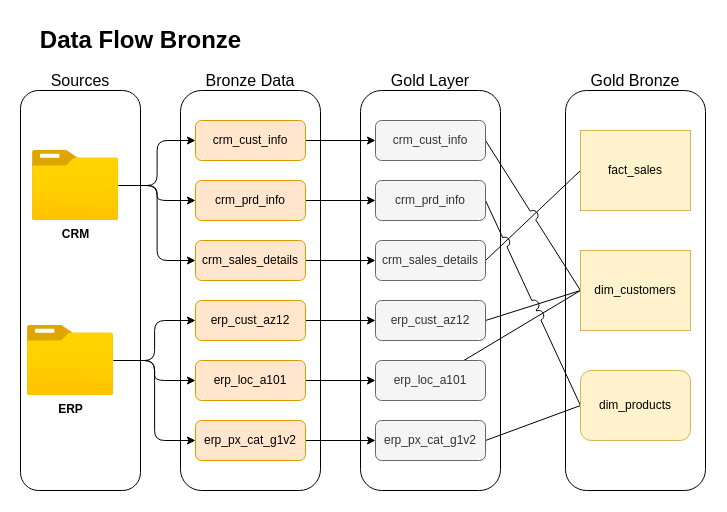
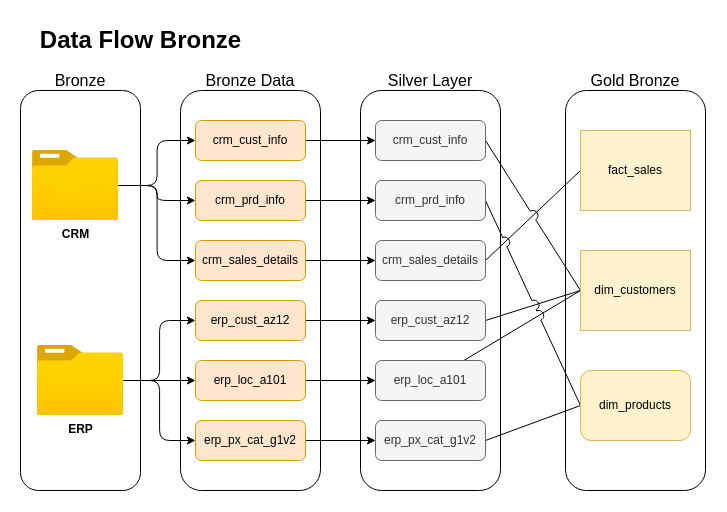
  <mxCell id="0" />
  <mxCell id="1" parent="0" />
  <mxCell id="2" value="" style="rounded=1;whiteSpace=wrap;html=1;fillColor=none;" parent="1" vertex="1"><mxGeometry x="20" y="90" width="120" height="400" as="geometry" /></mxCell>
- <mxCell id="3" value="&lt;font style=&quot;font-size: 16px;&quot;&gt;Sources&lt;/font&gt;" style="rounded=0;whiteSpace=wrap;html=1;fillColor=none;strokeColor=none;" parent="1" vertex="1"><mxGeometry x="20" y="60" width="120" height="40" as="geometry" /></mxCell>
+ <mxCell id="3" value="&lt;font style=&quot;font-size: 16px;&quot;&gt;Bronze&lt;/font&gt;" style="rounded=0;whiteSpace=wrap;html=1;fillColor=none;strokeColor=none;" parent="1" vertex="1"><mxGeometry x="20" y="60" width="120" height="40" as="geometry" /></mxCell>
  <mxCell id="4" style="edgeStyle=orthogonalEdgeStyle;rounded=1;orthogonalLoop=1;jettySize=auto;html=1;entryX=0;entryY=0.5;entryDx=0;entryDy=0;curved=0;" parent="1" source="7" target="17" edge="1"><mxGeometry relative="1" as="geometry" /></mxCell>
  <mxCell id="5" style="edgeStyle=orthogonalEdgeStyle;rounded=1;orthogonalLoop=1;jettySize=auto;html=1;entryX=0;entryY=0.5;entryDx=0;entryDy=0;curved=0;" parent="1" source="7" target="19" edge="1"><mxGeometry relative="1" as="geometry" /></mxCell>
  <mxCell id="6" style="edgeStyle=orthogonalEdgeStyle;rounded=1;orthogonalLoop=1;jettySize=auto;html=1;entryX=0;entryY=0.5;entryDx=0;entryDy=0;curved=0;" parent="1" source="7" target="15" edge="1"><mxGeometry relative="1" as="geometry" /></mxCell>
- <mxCell id="7" value="&lt;b&gt;ERP&lt;/b&gt;" style="image;aspect=fixed;html=1;points=[];align=center;fontSize=12;image=img/lib/azure2/general/Folder_Blank.svg;" parent="1" vertex="1"><mxGeometry x="26.87" y="325" width="86.25" height="70" as="geometry" /></mxCell>
+ <mxCell id="7" value="&lt;b&gt;ERP&lt;/b&gt;" style="image;aspect=fixed;html=1;points=[];align=center;fontSize=12;image=img/lib/azure2/general/Folder_Blank.svg;" parent="1" vertex="1"><mxGeometry x="36.87" y="345" width="86.25" height="70" as="geometry" /></mxCell>
  <mxCell id="8" style="edgeStyle=orthogonalEdgeStyle;rounded=1;orthogonalLoop=1;jettySize=auto;html=1;curved=0;" parent="1" source="11" target="23" edge="1"><mxGeometry relative="1" as="geometry" /></mxCell>
  <mxCell id="9" style="edgeStyle=orthogonalEdgeStyle;rounded=1;orthogonalLoop=1;jettySize=auto;html=1;entryX=0;entryY=0.5;entryDx=0;entryDy=0;curved=0;" parent="1" source="11" target="21" edge="1"><mxGeometry relative="1" as="geometry" /></mxCell>
  <mxCell id="10" style="edgeStyle=orthogonalEdgeStyle;rounded=1;orthogonalLoop=1;jettySize=auto;html=1;entryX=0;entryY=0.5;entryDx=0;entryDy=0;curved=0;" parent="1" source="11" target="25" edge="1"><mxGeometry relative="1" as="geometry" /></mxCell>
  <mxCell id="11" value="&lt;b&gt;CRM&lt;/b&gt;" style="image;aspect=fixed;html=1;points=[];align=center;fontSize=12;image=img/lib/azure2/general/Folder_Blank.svg;" parent="1" vertex="1"><mxGeometry x="31.87" y="150" width="86.25" height="70" as="geometry" /></mxCell>
  <mxCell id="12" value="" style="rounded=1;whiteSpace=wrap;html=1;fillColor=none;glass=0;" parent="1" vertex="1"><mxGeometry x="180" y="90" width="140" height="400" as="geometry" /></mxCell>
  <mxCell id="13" value="&lt;font style=&quot;font-size: 16px;&quot;&gt;Bronze Data&lt;/font&gt;" style="rounded=0;whiteSpace=wrap;html=1;fillColor=none;strokeColor=none;" parent="1" vertex="1"><mxGeometry x="190" y="60" width="120" height="40" as="geometry" /></mxCell>
  <mxCell id="14" value="" style="edgeStyle=orthogonalEdgeStyle;rounded=0;orthogonalLoop=1;jettySize=auto;html=1;" parent="1" source="15" target="29" edge="1"><mxGeometry relative="1" as="geometry" /></mxCell>
  <mxCell id="15" value="erp_px_cat_g1v2" style="rounded=1;whiteSpace=wrap;html=1;fillColor=#ffe6cc;strokeColor=#d79b00;" parent="1" vertex="1"><mxGeometry x="195" y="420" width="110" height="40" as="geometry" /></mxCell>
  <mxCell id="16" value="" style="edgeStyle=orthogonalEdgeStyle;rounded=0;orthogonalLoop=1;jettySize=auto;html=1;" parent="1" source="17" target="31" edge="1"><mxGeometry relative="1" as="geometry" /></mxCell>
  <mxCell id="17" value="erp_loc_a101" style="rounded=1;whiteSpace=wrap;html=1;fillColor=#ffe6cc;strokeColor=#d79b00;" parent="1" vertex="1"><mxGeometry x="195" y="360" width="110" height="40" as="geometry" /></mxCell>
  <mxCell id="18" value="" style="edgeStyle=orthogonalEdgeStyle;rounded=0;orthogonalLoop=1;jettySize=auto;html=1;" parent="1" source="19" target="33" edge="1"><mxGeometry relative="1" as="geometry" /></mxCell>
  <mxCell id="19" value="erp_cust_az12" style="rounded=1;whiteSpace=wrap;html=1;fillColor=#ffe6cc;strokeColor=#d79b00;" parent="1" vertex="1"><mxGeometry x="195" y="300" width="110" height="40" as="geometry" /></mxCell>
  <mxCell id="20" value="" style="edgeStyle=orthogonalEdgeStyle;rounded=0;orthogonalLoop=1;jettySize=auto;html=1;" parent="1" source="21" target="35" edge="1"><mxGeometry relative="1" as="geometry" /></mxCell>
  <mxCell id="21" value="crm_sales_details" style="rounded=1;whiteSpace=wrap;html=1;fillColor=#ffe6cc;strokeColor=#d79b00;" parent="1" vertex="1"><mxGeometry x="195" y="240" width="110" height="40" as="geometry" /></mxCell>
  <mxCell id="22" value="" style="edgeStyle=orthogonalEdgeStyle;rounded=0;orthogonalLoop=1;jettySize=auto;html=1;" parent="1" source="23" target="37" edge="1"><mxGeometry relative="1" as="geometry" /></mxCell>
  <mxCell id="23" value="crm_prd_info" style="rounded=1;whiteSpace=wrap;html=1;fillColor=#ffe6cc;strokeColor=#d79b00;" parent="1" vertex="1"><mxGeometry x="195" y="180" width="110" height="40" as="geometry" /></mxCell>
  <mxCell id="24" value="" style="edgeStyle=orthogonalEdgeStyle;rounded=0;orthogonalLoop=1;jettySize=auto;html=1;" parent="1" source="25" target="39" edge="1"><mxGeometry relative="1" as="geometry" /></mxCell>
  <mxCell id="25" value="crm_cust_info" style="rounded=1;whiteSpace=wrap;html=1;fillColor=#ffe6cc;strokeColor=#d79b00;" parent="1" vertex="1"><mxGeometry x="195" y="120" width="110" height="40" as="geometry" /></mxCell>
  <mxCell id="26" value="" style="rounded=1;whiteSpace=wrap;html=1;fillColor=none;glass=0;" parent="1" vertex="1"><mxGeometry x="360" y="90" width="140" height="400" as="geometry" /></mxCell>
- <mxCell id="27" value="&lt;font style=&quot;font-size: 16px;&quot;&gt;Gold Layer&lt;/font&gt;" style="rounded=0;whiteSpace=wrap;html=1;fillColor=none;strokeColor=none;" parent="1" vertex="1"><mxGeometry x="370" y="60" width="120" height="40" as="geometry" /></mxCell>
+ <mxCell id="27" value="&lt;font style=&quot;font-size: 16px;&quot;&gt;Silver Layer&lt;/font&gt;" style="rounded=0;whiteSpace=wrap;html=1;fillColor=none;strokeColor=none;" parent="1" vertex="1"><mxGeometry x="370" y="60" width="120" height="40" as="geometry" /></mxCell>
  <mxCell id="28" style="rounded=0;orthogonalLoop=1;jettySize=auto;html=1;exitX=1;exitY=0.5;exitDx=0;exitDy=0;jumpSize=10;entryX=0;entryY=0.5;entryDx=0;entryDy=0;strokeWidth=1;endArrow=none;endFill=0;" edge="1" parent="1" source="29" target="42"><mxGeometry relative="1" as="geometry" /></mxCell>
  <mxCell id="29" value="erp_px_cat_g1v2" style="rounded=1;whiteSpace=wrap;html=1;fillColor=#f5f5f5;strokeColor=#666666;fontColor=#333333;" parent="1" vertex="1"><mxGeometry x="375" y="420" width="110" height="40" as="geometry" /></mxCell>
  <mxCell id="30" style="rounded=0;orthogonalLoop=1;jettySize=auto;html=1;entryX=0;entryY=0.5;entryDx=0;entryDy=0;jumpSize=10;shape=wire;dashed=1;strokeWidth=1;endArrow=none;endFill=0;" edge="1" parent="1" source="31" target="43"><mxGeometry relative="1" as="geometry" /></mxCell>
  <mxCell id="31" value="erp_loc_a101" style="rounded=1;whiteSpace=wrap;html=1;fillColor=#f5f5f5;strokeColor=#666666;fontColor=#333333;" parent="1" vertex="1"><mxGeometry x="375" y="360" width="110" height="40" as="geometry" /></mxCell>
  <mxCell id="32" style="rounded=0;orthogonalLoop=1;jettySize=auto;html=1;exitX=1;exitY=0.5;exitDx=0;exitDy=0;jumpSize=10;entryX=0;entryY=0.5;entryDx=0;entryDy=0;strokeWidth=1;endArrow=none;endFill=0;" edge="1" parent="1" source="33" target="43"><mxGeometry relative="1" as="geometry"><mxPoint x="490" y="322.98" as="sourcePoint" /><mxPoint x="670" y="300.001" as="targetPoint" /></mxGeometry></mxCell>
  <mxCell id="33" value="erp_cust_az12" style="rounded=1;whiteSpace=wrap;html=1;fillColor=#f5f5f5;strokeColor=#666666;fontColor=#333333;" parent="1" vertex="1"><mxGeometry x="375" y="300" width="110" height="40" as="geometry" /></mxCell>
  <mxCell id="34" style="rounded=0;orthogonalLoop=1;jettySize=auto;html=1;exitX=1;exitY=0.5;exitDx=0;exitDy=0;entryX=0;entryY=0.5;entryDx=0;entryDy=0;jumpStyle=arc;jumpSize=10;strokeWidth=1;endArrow=none;endFill=0;" edge="1" parent="1" source="35" target="44"><mxGeometry relative="1" as="geometry" /></mxCell>
  <mxCell id="35" value="crm_sales_details" style="rounded=1;whiteSpace=wrap;html=1;fillColor=#f5f5f5;strokeColor=#666666;fontColor=#333333;" parent="1" vertex="1"><mxGeometry x="375" y="240" width="110" height="40" as="geometry" /></mxCell>
  <mxCell id="36" style="rounded=0;orthogonalLoop=1;jettySize=auto;html=1;entryX=0;entryY=0.5;entryDx=0;entryDy=0;jumpStyle=arc;jumpSize=10;exitX=1;exitY=0.5;exitDx=0;exitDy=0;strokeWidth=1;endArrow=none;endFill=0;" edge="1" parent="1" source="37" target="42"><mxGeometry relative="1" as="geometry" /></mxCell>
  <mxCell id="37" value="crm_prd_info" style="rounded=1;whiteSpace=wrap;html=1;fillColor=#f5f5f5;strokeColor=#666666;fontColor=#333333;" parent="1" vertex="1"><mxGeometry x="375" y="180" width="110" height="40" as="geometry" /></mxCell>
  <mxCell id="38" style="rounded=0;orthogonalLoop=1;jettySize=auto;html=1;exitX=1;exitY=0.5;exitDx=0;exitDy=0;entryX=0;entryY=0.5;entryDx=0;entryDy=0;jumpStyle=arc;jumpSize=10;strokeWidth=1;endArrow=none;endFill=0;" edge="1" parent="1" source="39" target="43"><mxGeometry relative="1" as="geometry" /></mxCell>
  <mxCell id="39" value="crm_cust_info" style="rounded=1;whiteSpace=wrap;html=1;fillColor=#f5f5f5;strokeColor=#666666;fontColor=#333333;" parent="1" vertex="1"><mxGeometry x="375" y="120" width="110" height="40" as="geometry" /></mxCell>
  <mxCell id="40" value="" style="rounded=1;whiteSpace=wrap;html=1;fillColor=none;glass=0;" vertex="1" parent="1"><mxGeometry x="565" y="90" width="140" height="400" as="geometry" /></mxCell>
  <mxCell id="41" value="&lt;font style=&quot;font-size: 16px;&quot;&gt;Gold Bronze&lt;/font&gt;" style="rounded=0;whiteSpace=wrap;html=1;fillColor=none;strokeColor=none;" vertex="1" parent="1"><mxGeometry x="575" y="60" width="120" height="40" as="geometry" /></mxCell>
  <mxCell id="42" value="dim_products" style="rounded=1;whiteSpace=wrap;html=1;fillColor=#fff2cc;strokeColor=#d6b656;" vertex="1" parent="1"><mxGeometry x="580" y="370" width="110" height="70" as="geometry" /></mxCell>
  <mxCell id="43" value="dim_customers" style="whiteSpace=wrap;html=1;fillColor=#fff2cc;strokeColor=#d6b656;rounded=0;" vertex="1" parent="1"><mxGeometry x="580" y="250" width="110" height="80" as="geometry" /></mxCell>
  <mxCell id="44" value="fact_sales" style="whiteSpace=wrap;html=1;fillColor=#fff2cc;strokeColor=#d6b656;rounded=0;" vertex="1" parent="1"><mxGeometry x="580" y="130" width="110" height="80" as="geometry" /></mxCell>
  <mxCell id="45" value="&lt;font style=&quot;font-size: 24px;&quot;&gt;&lt;b&gt;Data Flow Bronze&lt;/b&gt;&lt;/font&gt;" style="text;html=1;align=center;verticalAlign=middle;resizable=0;points=[];autosize=1;strokeColor=none;fillColor=none;" vertex="1" parent="1"><mxGeometry x="20" y="20" width="240" height="40" as="geometry" /></mxCell>
